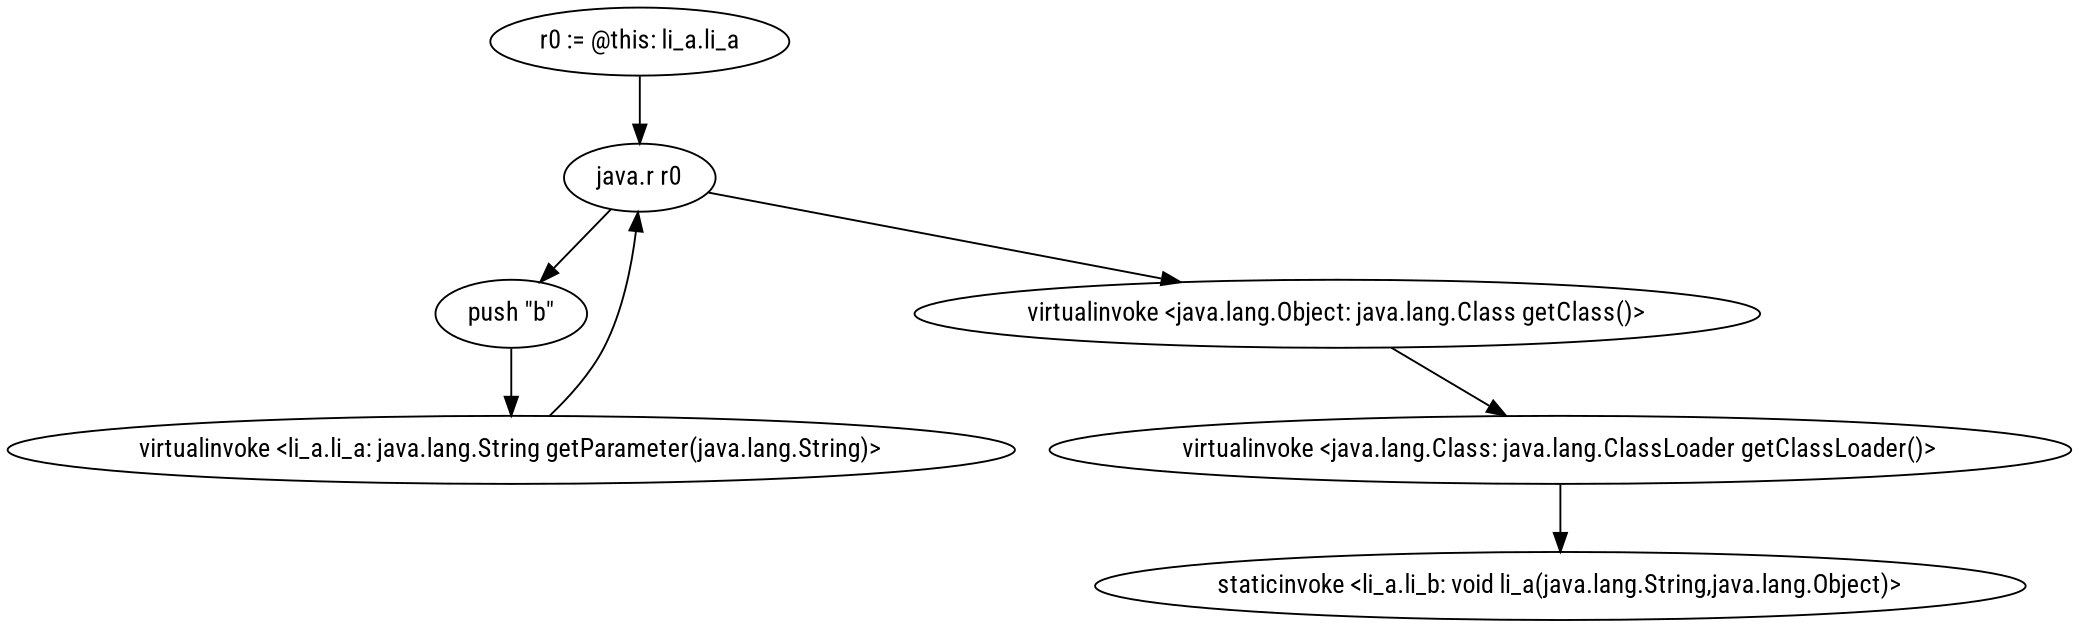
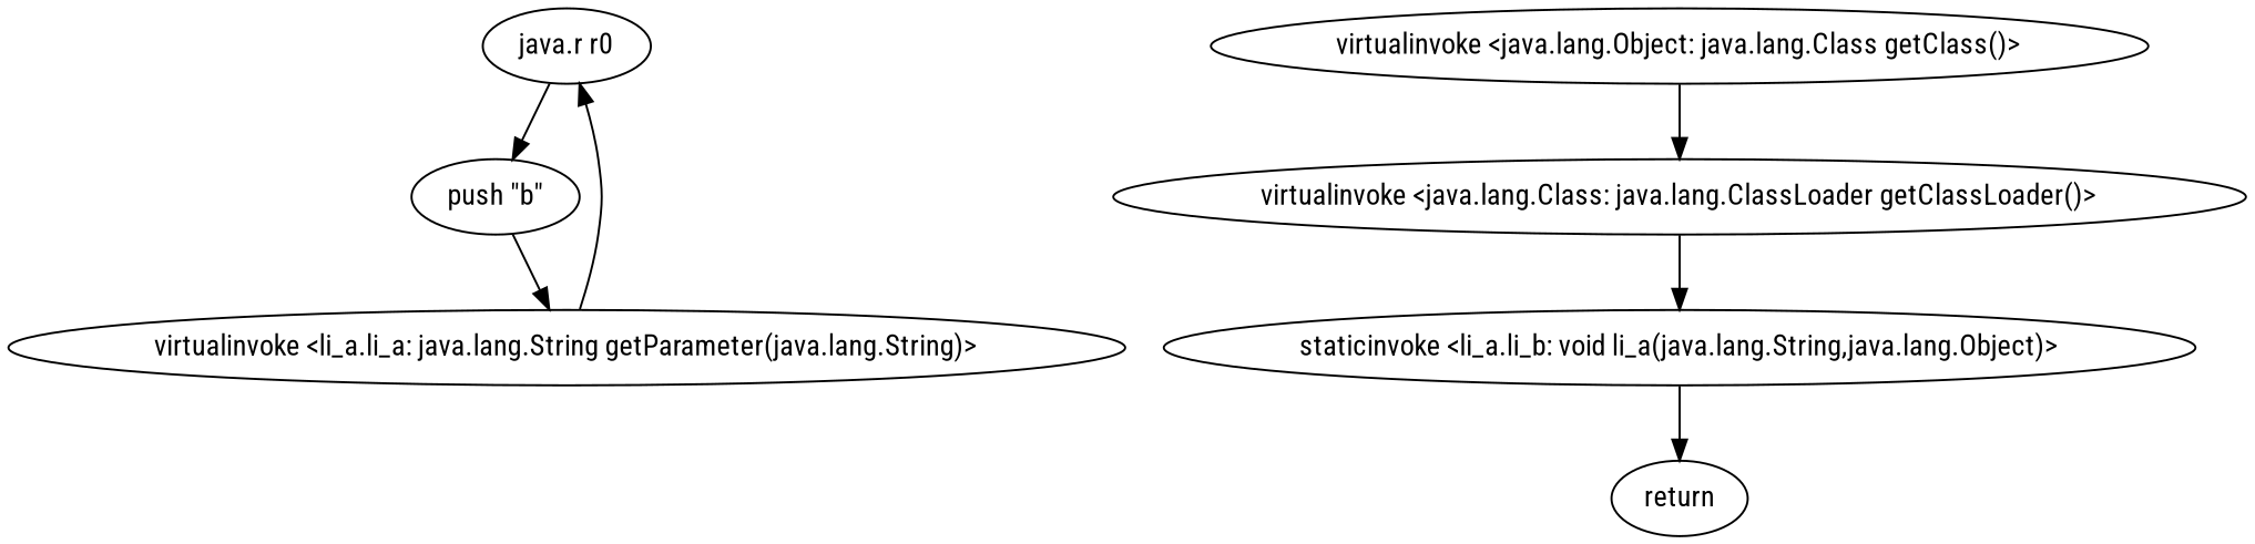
  digraph {
    fontname="Roboto Condensed"
    node [fontname="Roboto Condensed"]
    edge [fontname="Roboto Condensed"]
    n1 [label="java.r r0"]
-   "r0 := @this: li_a.li_a"
    "push \"b\""
    "virtualinvoke <java.lang.Object: java.lang.Class getClass()>"
    "virtualinvoke <li_a.li_a: java.lang.String getParameter(java.lang.String)>"
    "virtualinvoke <java.lang.Class: java.lang.ClassLoader getClassLoader()>"
    "staticinvoke <li_a.li_b: void li_a(java.lang.String,java.lang.Object)>"
+   return
    n1 -> "push \"b\""
-   n1 -> "virtualinvoke <java.lang.Object: java.lang.Class getClass()>"
-   "r0 := @this: li_a.li_a" -> n1
    "push \"b\"" -> "virtualinvoke <li_a.li_a: java.lang.String getParameter(java.lang.String)>"
    "virtualinvoke <java.lang.Object: java.lang.Class getClass()>" -> "virtualinvoke <java.lang.Class: java.lang.ClassLoader getClassLoader()>"
    "virtualinvoke <li_a.li_a: java.lang.String getParameter(java.lang.String)>" -> n1
    "virtualinvoke <java.lang.Class: java.lang.ClassLoader getClassLoader()>" -> "staticinvoke <li_a.li_b: void li_a(java.lang.String,java.lang.Object)>"
+   "staticinvoke <li_a.li_b: void li_a(java.lang.String,java.lang.Object)>" -> return
  }
